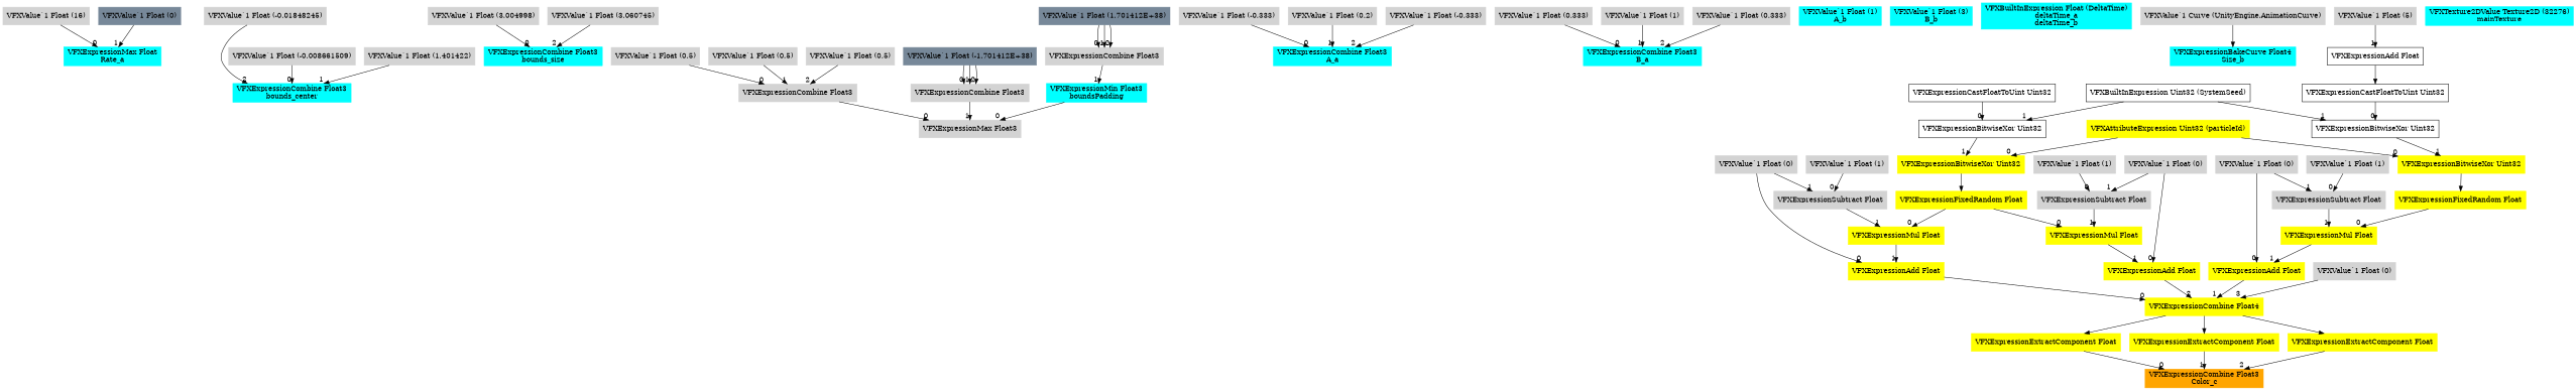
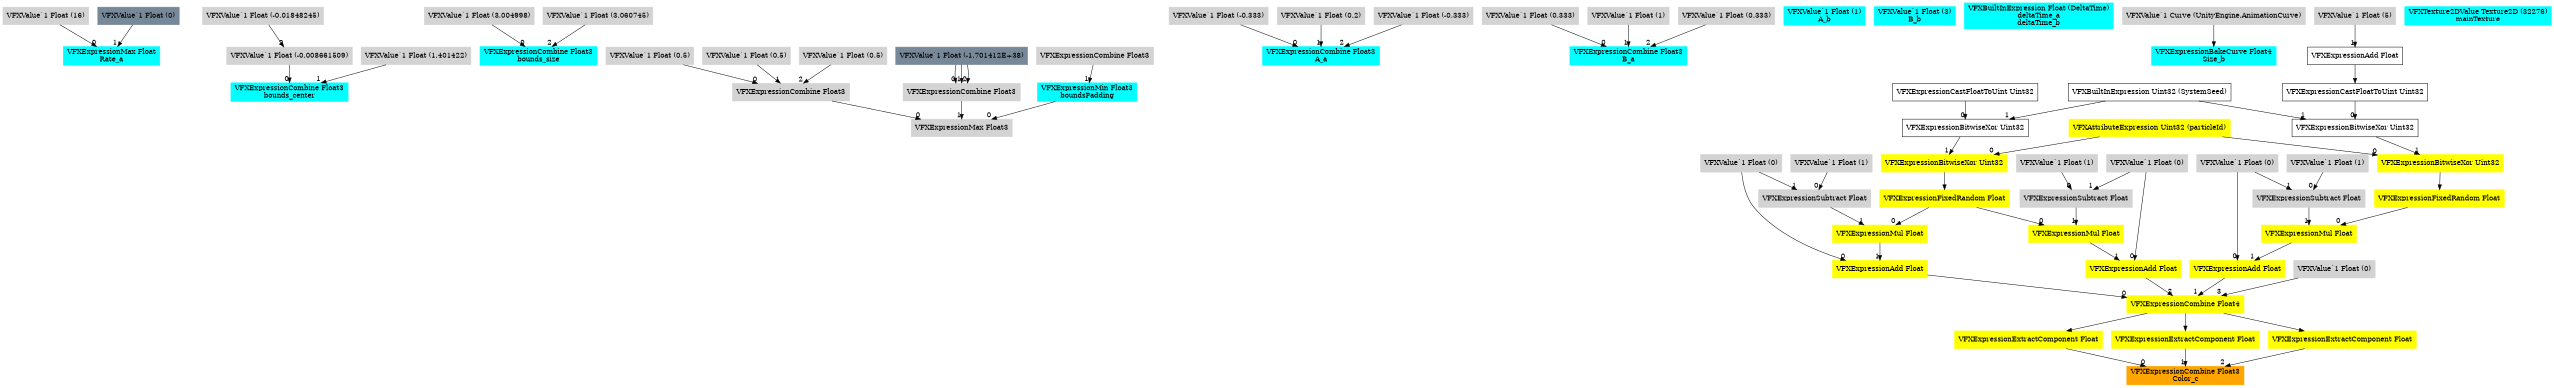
  digraph {
    node [color=lightgray shape=box style=filled]
    edge [headlabel=0]
    n1 [color=cyan label="VFXExpressionMax Float\nRate_a"]
    n2 [label="VFXValue`1 Float (16)"]
    n3 [color=lightslategray label="VFXValue`1 Float (0)"]
    n4 [color=cyan label="VFXExpressionCombine Float3\nbounds_center"]
    n5 [label="VFXValue`1 Float (-0.008661509)"]
    n6 [label="VFXValue`1 Float (1.401422)"]
    n7 [label="VFXValue`1 Float (-0.01848245)"]
    n8 [color=cyan label="VFXExpressionCombine Float3\nbounds_size"]
    n9 [label="VFXValue`1 Float (3.004998)"]
    n10 [label="VFXValue`1 Float (3.060745)"]
    n11 [color=cyan label="VFXExpressionMin Float3\nboundsPadding"]
    n12 [label="VFXExpressionMax Float3"]
    n13 [label="VFXExpressionCombine Float3"]
    n14 [label="VFXValue`1 Float (0.5)"]
    n15 [label="VFXValue`1 Float (0.5)"]
    n16 [label="VFXValue`1 Float (0.5)"]
    n17 [label="VFXExpressionCombine Float3"]
    n18 [color=lightslategray label="VFXValue`1 Float (-1.701412E+38)"]
    n19 [label="VFXExpressionCombine Float3"]
-   n20 [color=lightslategray label="VFXValue`1 Float (1.701412E+38)"]
    n21 [color=cyan label="VFXExpressionCombine Float3\nA_a"]
    n22 [label="VFXValue`1 Float (-0.333)"]
    n23 [label="VFXValue`1 Float (0.2)"]
    n24 [label="VFXValue`1 Float (-0.333)"]
    n25 [color=cyan label="VFXExpressionCombine Float3\nB_a"]
    n26 [label="VFXValue`1 Float (0.333)"]
    n27 [label="VFXValue`1 Float (1)"]
    n28 [label="VFXValue`1 Float (0.333)"]
    n29 [color=cyan label="VFXValue`1 Float (1)\nA_b"]
    n30 [color=cyan label="VFXValue`1 Float (3)\nB_b"]
    n31 [color=cyan label="VFXBuiltInExpression Float (DeltaTime)\ndeltaTime_a\ndeltaTime_b"]
    n32 [color=cyan label="VFXExpressionBakeCurve Float4\nSize_b"]
    n33 [label="VFXValue`1 Curve (UnityEngine.AnimationCurve)"]
    n34 [color=orange label="VFXExpressionCombine Float3\nColor_c"]
    n35 [color=yellow label="VFXExpressionExtractComponent Float"]
    n36 [color=yellow label="VFXExpressionCombine Float4"]
    n37 [color=yellow label="VFXExpressionExtractComponent Float"]
    n38 [color=yellow label="VFXExpressionExtractComponent Float"]
    n39 [color=yellow label="VFXExpressionAdd Float"]
    n40 [label="VFXValue`1 Float (0)"]
    n41 [label="VFXExpressionSubtract Float"]
    n42 [color=yellow label="VFXExpressionMul Float"]
    n43 [color=yellow label="VFXExpressionFixedRandom Float"]
    n44 [color=yellow label="VFXExpressionMul Float"]
    n45 [color=yellow label="VFXExpressionAdd Float"]
    n46 [color=yellow label="VFXExpressionBitwiseXor Uint32"]
    n47 [color=yellow label="VFXAttributeExpression Uint32 (particleId)"]
    n48 [color=yellow label="VFXExpressionBitwiseXor Uint32"]
    n49 [color=yellow label="VFXExpressionFixedRandom Float"]
    n50 [label="VFXExpressionBitwiseXor Uint32" color="" style=""]
    n51 [label="VFXExpressionCastFloatToUint Uint32" color="" style=""]
    n52 [label="VFXExpressionAdd Float" color="" style=""]
    n53 [label="VFXExpressionCastFloatToUint Uint32" color="" style=""]
    n54 [label="VFXBuiltInExpression Uint32 (SystemSeed)" color="" style=""]
    n55 [label="VFXExpressionBitwiseXor Uint32" color="" style=""]
    n56 [label="VFXValue`1 Float (1)"]
    n57 [color=yellow label="VFXExpressionAdd Float"]
    n58 [label="VFXValue`1 Float (0)"]
    n59 [label="VFXExpressionSubtract Float"]
    n60 [color=yellow label="VFXExpressionMul Float"]
    n61 [label="VFXValue`1 Float (5)"]
    n62 [label="VFXValue`1 Float (1)"]
    n63 [label="VFXValue`1 Float (0)"]
    n64 [label="VFXExpressionSubtract Float"]
    n65 [label="VFXValue`1 Float (1)"]
    n66 [label="VFXValue`1 Float (0)"]
    n67 [color=cyan label="VFXTexture2DValue Texture2D (32276)\nmainTexture"]
    n2 -> n1
    n3 -> n1 [headlabel=1]
    n5 -> n4
    n6 -> n4 [headlabel=1]
-   n7 -> n4 [headlabel=2]
+   n7 -> n5 [headlabel=2]
    n9 -> n8
    n10 -> n8 [headlabel=2]
    n11 -> n12
    n13 -> n12
    n14 -> n13
    n15 -> n13 [headlabel=1]
    n16 -> n13 [headlabel=2]
    n17 -> n12 [headlabel=1]
    n18 -> n17
    n18 -> n17 [headlabel=1]
    n18 -> n17 [headlabel=2]
    n19 -> n11 [headlabel=1]
-   n20 -> n19
-   n20 -> n19 [headlabel=1]
-   n20 -> n19 [headlabel=2]
    n22 -> n21
    n23 -> n21 [headlabel=1]
    n24 -> n21 [headlabel=2]
    n26 -> n25
    n27 -> n25 [headlabel=1]
    n28 -> n25 [headlabel=2]
    n33 -> n32 [headlabel=""]
    n35 -> n34
    n36 -> n35 [headlabel=""]
    n36 -> n37 [headlabel=""]
    n36 -> n38 [headlabel=""]
    n37 -> n34 [headlabel=1]
    n38 -> n34 [headlabel=2]
    n39 -> n36
    n40 -> n39
    n40 -> n41 [headlabel=1]
    n41 -> n42 [headlabel=1]
    n42 -> n39 [headlabel=1]
    n43 -> n42
    n43 -> n44
    n44 -> n45 [headlabel=1]
    n45 -> n36 [headlabel=2]
    n46 -> n43 [headlabel=""]
    n47 -> n46
    n47 -> n48
    n48 -> n49 [headlabel=""]
    n49 -> n60
    n50 -> n46 [headlabel=1]
    n51 -> n50
    n52 -> n53 [headlabel=""]
    n53 -> n55
    n54 -> n50 [headlabel=1]
    n54 -> n55 [headlabel=1]
    n55 -> n48 [headlabel=1]
    n56 -> n41
    n57 -> n36 [headlabel=1]
    n58 -> n57
    n58 -> n59 [headlabel=1]
    n59 -> n60 [headlabel=1]
    n60 -> n57 [headlabel=1]
    n61 -> n52 [headlabel=1]
    n62 -> n59
    n63 -> n45
    n63 -> n64 [headlabel=1]
    n64 -> n44 [headlabel=1]
    n65 -> n64
    n66 -> n36 [headlabel=3]
  }
